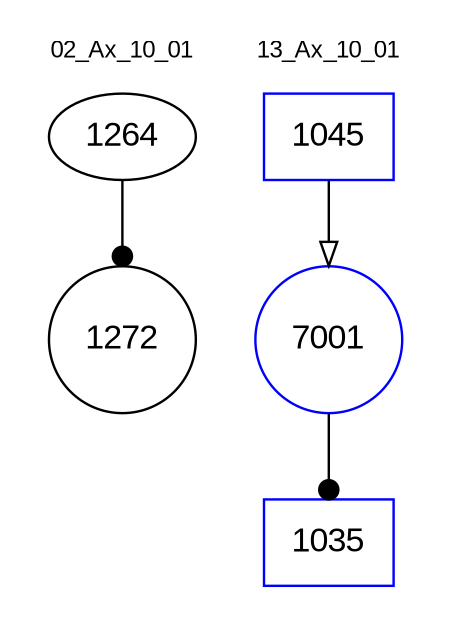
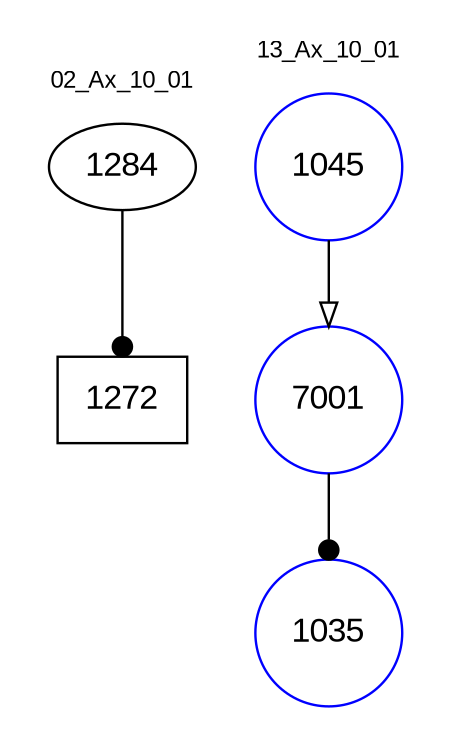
  digraph {
    fontname="Liberation Sans"
    node [color=blue fontname="Liberation Sans" shape=box]
    edge [arrowhead=dot color=black fontname="Liberation Sans"]
-   n1 [color=black label=1264 shape=ellipse]
-   n2 [color=black label=1272 shape=circle]
-   n3 [label=1045]
+   n1 [color=black label=1284 shape=ellipse]
+   n2 [color=black label=1272]
+   n3 [label=1045 shape=circle]
    n4 [label=7001 shape=circle]
-   n5 [label=1035]
+   n5 [label=1035 shape=circle]
    subgraph cluster_1 {
      color=white
      fontsize=10
      label="02_Ax_10_01"
      n1
      n2
    }
    subgraph cluster_2 {
      color=white
      fontsize=10
      label="13_Ax_10_01"
      n3
      n4
      n5
    }
    n1 -> n2
    n3 -> n4 [arrowhead=onormal]
    n4 -> n5
  }
